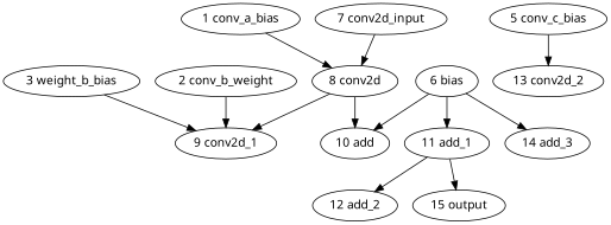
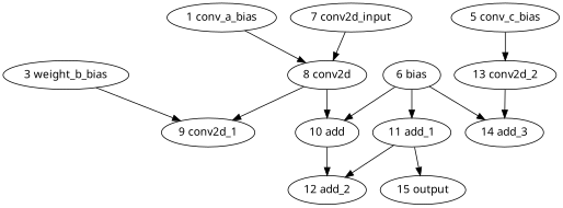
  strict digraph {
    fontname="Noto Sans"
    node [fontname="Noto Sans" type=get_attr]
    edge [fontname="Noto Sans"]
    "8 conv2d" [type=conv2d]
    "9 conv2d_1" [type=conv2d]
    "10 add" [type=add]
    "1 conv_a_bias"
-   "2 conv_b_weight"
    n6 [label="3 weight_b_bias"]
    "13 conv2d_2" [type=conv2d]
    "14 add_3" [type=add]
    "5 conv_c_bias"
    "6 bias"
    "11 add_1" [type=add]
    "12 add_2" [type=add]
    "15 output" [type=output]
    "7 conv2d_input" [type=input]
    "8 conv2d" -> "9 conv2d_1"
    "8 conv2d" -> "10 add"
+   "10 add" -> "12 add_2"
    "1 conv_a_bias" -> "8 conv2d"
-   "2 conv_b_weight" -> "9 conv2d_1"
    n6 -> "9 conv2d_1"
+   "13 conv2d_2" -> "14 add_3"
    "5 conv_c_bias" -> "13 conv2d_2"
    "6 bias" -> "10 add"
    "6 bias" -> "14 add_3"
    "6 bias" -> "11 add_1"
    "11 add_1" -> "12 add_2"
    "11 add_1" -> "15 output"
    "7 conv2d_input" -> "8 conv2d"
  }
